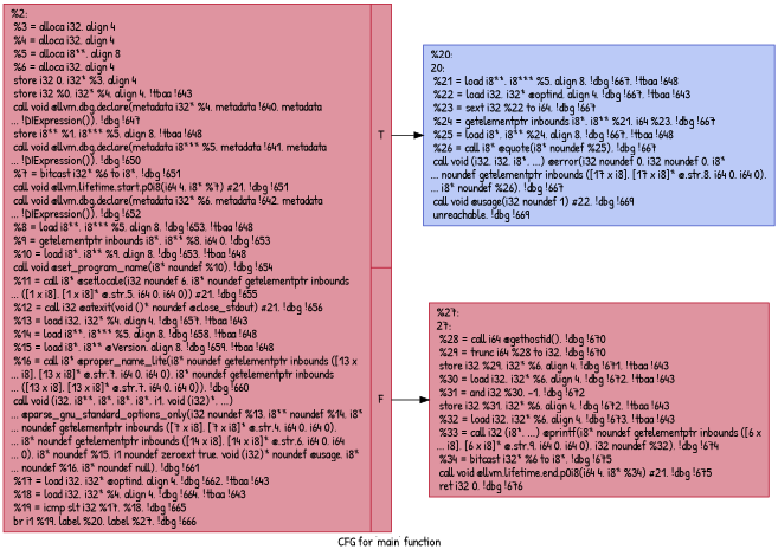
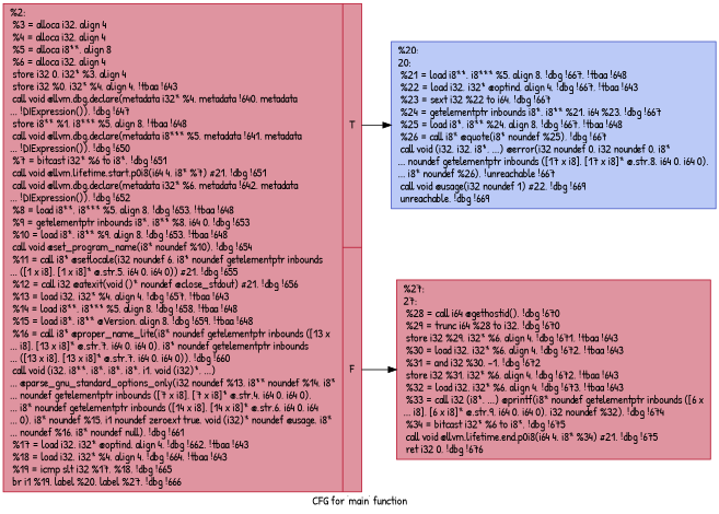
  digraph {
    label="CFG for 'main' function"
    rankdir=LR
    fontname="Patrick Hand"
    node [color="#b70d28ff" fillcolor="#b70d2870" shape=record style=filled fontname="Patrick Hand"]
    edge [fontname="Patrick Hand"]
    n1 [label="{%2:\l  %3 = alloca i32, align 4\l  %4 = alloca i32, align 4\l  %5 = alloca i8**, align 8\l  %6 = alloca i32, align 4\l  store i32 0, i32* %3, align 4\l  store i32 %0, i32* %4, align 4, !tbaa !643\l  call void @llvm.dbg.declare(metadata i32* %4, metadata !640, metadata\l... !DIExpression()), !dbg !647\l  store i8** %1, i8*** %5, align 8, !tbaa !648\l  call void @llvm.dbg.declare(metadata i8*** %5, metadata !641, metadata\l... !DIExpression()), !dbg !650\l  %7 = bitcast i32* %6 to i8*, !dbg !651\l  call void @llvm.lifetime.start.p0i8(i64 4, i8* %7) #21, !dbg !651\l  call void @llvm.dbg.declare(metadata i32* %6, metadata !642, metadata\l... !DIExpression()), !dbg !652\l  %8 = load i8**, i8*** %5, align 8, !dbg !653, !tbaa !648\l  %9 = getelementptr inbounds i8*, i8** %8, i64 0, !dbg !653\l  %10 = load i8*, i8** %9, align 8, !dbg !653, !tbaa !648\l  call void @set_program_name(i8* noundef %10), !dbg !654\l  %11 = call i8* @setlocale(i32 noundef 6, i8* noundef getelementptr inbounds\l... ([1 x i8], [1 x i8]* @.str.5, i64 0, i64 0)) #21, !dbg !655\l  %12 = call i32 @atexit(void ()* noundef @close_stdout) #21, !dbg !656\l  %13 = load i32, i32* %4, align 4, !dbg !657, !tbaa !643\l  %14 = load i8**, i8*** %5, align 8, !dbg !658, !tbaa !648\l  %15 = load i8*, i8** @Version, align 8, !dbg !659, !tbaa !648\l  %16 = call i8* @proper_name_lite(i8* noundef getelementptr inbounds ([13 x\l... i8], [13 x i8]* @.str.7, i64 0, i64 0), i8* noundef getelementptr inbounds\l... ([13 x i8], [13 x i8]* @.str.7, i64 0, i64 0)), !dbg !660\l  call void (i32, i8**, i8*, i8*, i8*, i1, void (i32)*, ...)\l... @parse_gnu_standard_options_only(i32 noundef %13, i8** noundef %14, i8*\l... noundef getelementptr inbounds ([7 x i8], [7 x i8]* @.str.4, i64 0, i64 0),\l... i8* noundef getelementptr inbounds ([14 x i8], [14 x i8]* @.str.6, i64 0, i64\l... 0), i8* noundef %15, i1 noundef zeroext true, void (i32)* noundef @usage, i8*\l... noundef %16, i8* noundef null), !dbg !661\l  %17 = load i32, i32* @optind, align 4, !dbg !662, !tbaa !643\l  %18 = load i32, i32* %4, align 4, !dbg !664, !tbaa !643\l  %19 = icmp slt i32 %17, %18, !dbg !665\l  br i1 %19, label %20, label %27, !dbg !666\l|{<s0>T|<s1>F}}"]
-   n2 [color="#3d50c3ff" fillcolor="#6687ed70" label="{%20:\l20:                                               \l  %21 = load i8**, i8*** %5, align 8, !dbg !667, !tbaa !648\l  %22 = load i32, i32* @optind, align 4, !dbg !667, !tbaa !643\l  %23 = sext i32 %22 to i64, !dbg !667\l  %24 = getelementptr inbounds i8*, i8** %21, i64 %23, !dbg !667\l  %25 = load i8*, i8** %24, align 8, !dbg !667, !tbaa !648\l  %26 = call i8* @quote(i8* noundef %25), !dbg !667\l  call void (i32, i32, i8*, ...) @error(i32 noundef 0, i32 noundef 0, i8*\l... noundef getelementptr inbounds ([17 x i8], [17 x i8]* @.str.8, i64 0, i64 0),\l... i8* noundef %26), !dbg !667\l  call void @usage(i32 noundef 1) #22, !dbg !669\l  unreachable, !dbg !669\l}"]
+   n2 [color="#3d50c3ff" fillcolor="#6687ed70" label="{%20:\l20:                                               \l  %21 = load i8**, i8*** %5, align 8, !dbg !667, !tbaa !648\l  %22 = load i32, i32* @optind, align 4, !dbg !667, !tbaa !643\l  %23 = sext i32 %22 to i64, !dbg !667\l  %24 = getelementptr inbounds i8*, i8** %21, i64 %23, !dbg !667\l  %25 = load i8*, i8** %24, align 8, !dbg !667, !tbaa !648\l  %26 = call i8* @quote(i8* noundef %25), !dbg !667\l  call void (i32, i32, i8*, ...) @error(i32 noundef 0, i32 noundef 0, i8*\l... noundef getelementptr inbounds ([17 x i8], [17 x i8]* @.str.8, i64 0, i64 0),\l... i8* noundef %26), !unreachable !667\l  call void @usage(i32 noundef 1) #22, !dbg !669\l  unreachable, !dbg !669\l}"]
    n3 [label="{%27:\l27:                                               \l  %28 = call i64 @gethostid(), !dbg !670\l  %29 = trunc i64 %28 to i32, !dbg !670\l  store i32 %29, i32* %6, align 4, !dbg !671, !tbaa !643\l  %30 = load i32, i32* %6, align 4, !dbg !672, !tbaa !643\l  %31 = and i32 %30, -1, !dbg !672\l  store i32 %31, i32* %6, align 4, !dbg !672, !tbaa !643\l  %32 = load i32, i32* %6, align 4, !dbg !673, !tbaa !643\l  %33 = call i32 (i8*, ...) @printf(i8* noundef getelementptr inbounds ([6 x\l... i8], [6 x i8]* @.str.9, i64 0, i64 0), i32 noundef %32), !dbg !674\l  %34 = bitcast i32* %6 to i8*, !dbg !675\l  call void @llvm.lifetime.end.p0i8(i64 4, i8* %34) #21, !dbg !675\l  ret i32 0, !dbg !676\l}"]
    n1 -> n2 [tailport=s0]
    n1 -> n3 [tailport=s1]
  }
